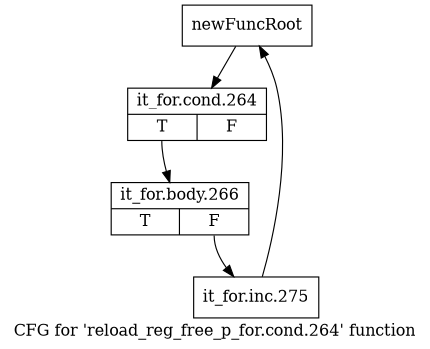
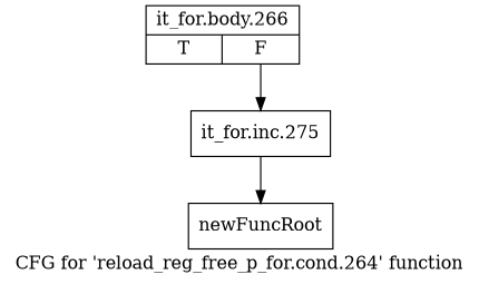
  digraph {
    label="CFG for 'reload_reg_free_p_for.cond.264' function"
    node [shape=record]
    n1 [label="{newFuncRoot}"]
-   n2 [label="{it_for.cond.264|{<s0>T|<s1>F}}"]
    n3 [label="{it_for.body.266|{<s0>T|<s1>F}}"]
    n4 [label="{it_for.inc.275}"]
-   n1 -> n2
-   n2 -> n3 [tailport=s0]
    n3 -> n4 [tailport=s1]
    n4 -> n1
  }
